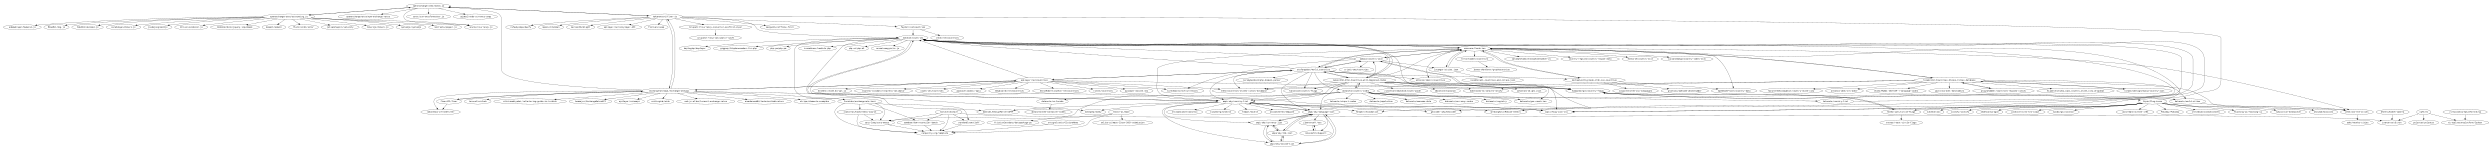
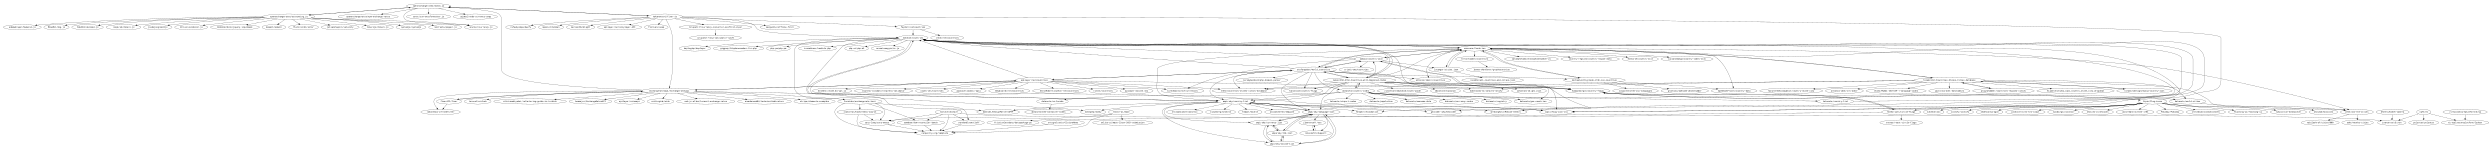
  digraph {
    fontname="Roboto Mono"
    node [fontname="Roboto Mono"]
    edge [fontname="Roboto Mono"]
    "openexchangerates/money.js" [l="-27.254,-41.605"]
    "openexchangerates/accounting.js" [l="-27.287,-41.56"]
    "openexchangerates/npm-exchange-rates" [l="-27.225,-41.59"]
    "hakanensari/fixer-io" [l="-27.261,-41.654"]
    "osrec/currencyFormatter.js" [l="13.594,-34.124"]
    "tajawal/node-currency-swap" [l="-27.244,-41.577"]
    "scurker/currency.js" [l="26.077,-25.981"]
    "adamwdraper/Numeral-js" [l="11.029,-33.391"]
    "MikeMcl/big.js" [l="14.252,-8.664"]
    "MikeMcl/decimal.js" [l="14.215,-8.661"]
-   "sarahdayan/dinero.js" [l="25.841,-26.073"]
+   "sarahdayan/dinero.js" [l="25.841,-26.073" label="cospired/dinero.js"]
    "josdejong/mathjs" [l="14.102,-8.799"]
    "chriso/validator.js" [l="25.326,-34.529"]
    "RobinHerbots/jquery.inputmask" [l="11.221,-33.511"]
    "moment/moment" [l="26.7,-27.014"]
    "flatiron/director" [l="11.286,-32.28"]
    "julianshapiro/velocity" [l="10.672,-33.459"]
    "dinerojs/dinero.js" [l="26.185,-25.885"]
    "systemjs/systemjs" [l="26.229,-27.004"]
    "FezVrasta/popper.js" [l="26.621,-26.491"]
    "fayder/restcountries" [l="-27.295,-41.695"]
    "lipis/flag-icon-css" [l="10.827,-33.337"]
    "florianv/swap" [l="-24.422,-42.806"]
    "tirupati17/currency-converter-swift3.0-viper" [l="-27.311,-41.628"]
    "exchangeratesapi/exchangeratesapi" [l="-27.197,-41.651"]
    "pazguille/offline-first" [l="29.691,-33.815"]
    "mledoze/countries" [l="-27.281,-41.759"]
    "rafaelpimpa/buefy" [l="11.662,-9.64"]
    "mpociot/botman" [l="-25.909,-39.888"]
    "macteo/Marklight" [l="-47.063,1.228"]
    "apilayer/currencylayer-API" [l="-27.297,-41.649"]
    "aredo/restcountries" [l="-27.32,-41.685"]
    "tirupati17/sip-calculator-swift" [l="-27.336,-41.618"]
    "fixerAPI/fixer" [l="-27.17,-41.624"]
    "Formicka/exchangerate.host" [l="-27.095,-41.595"]
    "hakanensari/frankfurter" [l="-27.146,-41.639"]
    "benmajor/ExchangeRatesAPI" [l="-27.208,-41.629"]
    "apilayer/ratesapi" [l="-27.157,-41.666"]
    "apilayer/restcountries" [l="-27.222,-41.727"]
    "writingink/wink" [l="-25.962,-40.156"]
    "ash-jc-allen/laravel-exchange-rates" [l="-25.618,-40.233"]
    "anandanand84/technicalindicators" [l="21.166,31.209"]
    "stripe/elements-examples" [l="22.583,-31.81"]
    "laravel/airlock" [l="-25.939,-40.202"]
    "alirizaadiyahsi/refactoring-guide-in-turkish" [l="22.665,-23.693"]
    "annexare/Countries" [l="-27.287,-41.838"]
    "umpirsky/country-list" [l="-27.23,-41.789"]
    "Respect/Validation" [l="-24.281,-42.91"]
    "geocoder-php/Geocoder" [l="-24.365,-42.884"]
    "deployphp/deployer" [l="-24.504,-42.997"]
    "giggsey/libphonenumber-for-php" [l="-27.888,-40.995"]
    "php-pm/php-pm" [l="-24.539,-42.927"]
    "serbanghita/Mobile-Detect" [l="-27.858,-41.191"]
    "ivanakimov/hashids.php" [l="-24.392,-42.894"]
    "domnikl/DesignPatternsPHP" [l="-24.425,-43.049"]
    "php-ai/php-ml" [l="-24.456,-43.009"]
    "lukes/ISO-3166-Countries-with-Regional-Codes" [l="-27.297,-41.793"]
    "arasatasaygin/is.js" [l="10.398,-33.584"]
    "moneyphp/money" [l="-24.596,-42.926"]
    "hampusborgos/country-flags" [l="-27.32,-41.854"]
    "lipis/flag-icons" [l="-27.317,-41.89"]
    "HatScripts/circle-flags" [l="-27.352,-41.892"]
    "samayo/country-json" [l="-27.299,-41.818"]
    "floating-ui/floating-ui" [l="26.418,-25.893"]
    "Vuepic/vue-datepicker" [l="15.989,-10.327"]
    "atisawd/boxicons" [l="26.446,-25.593"]
    "lukeed/clsx" [l="26.058,-26.079"]
    "iconify/iconify" [l="14.599,-12.157"]
    "leokhoa/laragon" [l="-26.127,-40.123"]
    "jackocnr/intl-tel-input" [l="10.971,-33.175"]
    "lucaburgio/iconoir" [l="29.422,-27.03"]
+   "Choices-js/Choices" [l="13.091,-34.241"]
    "kaisermann/svelte-i18n" [l="26.966,-30.318"]
    "Pikaday/Pikaday" [l="-25.792,-40.314"]
    "orestbida/cookieconsent" [l="-25.844,11.012"]
    "tnovau/react-circle-flags" [l="-27.368,-41.916"]
    "stefangabos/world_countries" [l="-27.269,-41.803"]
    "wiredmax/world-currencies" [l="-27.244,-41.759"]
    "lutangar/cities.json" [l="-27.288,-41.863"]
    "cristiroma/countries" [l="-27.339,-41.811"]
    "trevorblades/countries" [l="-27.244,-41.907"]
    "hiiamrohit/Countries-States-Cities-database" [l="-27.38,-41.852"]
    "zeke/all-the-cities" [l="-27.38,-41.827"]
    "michaelwittig/node-i18n-iso-countries" [l="-27.24,-41.845"]
    "catamphetamine/libphonenumber-js" [l="25.582,-28.465"]
    "OpenBookPrices/country-data" [l="-27.228,-41.871"]
    "country-regions/country-region-data" [l="25.518,-28.382"]
    "fannarsh/country-list" [l="-27.261,-41.883"]
    "LucianoGanga/country-codes-list" [l="-27.262,-41.859"]
    "antonioribeiro/countries" [l="-25.965,-40.022"]
    "umpirsky/language-list" [l="-27.198,-41.809"]
    "dr5hn/countries-states-cities-database" [l="-26.1,-40.108"]
    "datasets/country-codes" [l="-27.337,-41.771"]
    "hjnilsson/country-flags" [l="10.627,-33.482"]
    "jeremykendall/php-domain-parser" [l="-24.352,-42.797"]
    "russ666/all-countries-and-cities-json" [l="-27.281,-41.898"]
    "carpentry-org/template" [l="-27.06,-41.568"]
    "carp-lang/carp-emacs" [l="-27.071,-41.572"]
    "brandonbloom/cleff" [l="-27.054,-41.588"]
    "somebee/dom-reconciler-bench" [l="-27.063,-41.583"]
    "ivanceras/hackernews-sauron" [l="-27.089,-41.574"]
    "mckenziearts/laravel-notify" [l="-25.802,-40.191"]
    "hengkiardo/restcountries" [l="-27.179,-41.732"]
    "SteinRobert/python-restcountries" [l="-27.185,-41.716"]
    "rinvex/countries" [l="-27.398,-40.709"]
    "apilayer/locate.now" [l="-27.202,-41.706"]
    "kelektiv/node.bcrypt.js" [l="25.298,-34.728"]
    "express-validator/express-validator" [l="25.368,-34.741"]
    "countries/countries" [l="8.197,-30.818"]
    "apilayer/public-apis" [l="-27.224,-41.705"]
    "umpirsky/currency-list" [l="-27.163,-41.795"]
    "avalanche123/Imagine" [l="-28.09,-40.87"]
    "umpirsky/locale-list" [l="-27.181,-41.794"]
    "kriswallsmith/assetic" [l="-28.139,-40.85"]
    "ivaynberg/select2" [l="11.237,-33.582"]
    "fabpot/Goutte" [l="-24.214,-42.795"]
    "johan/world.geo.json" [l="18.45,24.767"]
    "datasets/geo-countries" [l="18.387,24.761"]
    "vincentarelbundock/countrycode" [l="19.914,42.402"]
    "mbostock/topojson" [l="15.26,-31.525"]
    "umpirsky/tld-list" [l="-27.165,-41.81"]
    "ConsoleTVs/Support" [l="-27.174,-41.829"]
    "jlawrence11/eos" [l="-27.157,-41.833"]
    "lennertVanSever/graphcountries" [l="-27.228,-41.933"]
    "prograhammer/countries-regions-cities" [l="-27.348,-41.835"]
    "hiiamrohit/php_ajax_country_state_city_dropdown" [l="-27.414,-41.847"]
    "raramuridesign/mysql-country-list" [l="-27.411,-41.883"]
    "harpreetkhalsagtbit/country-state-city" [l="-27.443,-41.858"]
    "antonioribeiro/tracker" [l="-25.992,-39.977"]
    "Voles/MySQL-ISO-639-1-language-codes" [l="-27.414,-41.863"]
    "datasets/world-cities" [l="-27.383,-41.805"]
    "yajra/laravel-datatables" [l="-26.093,-39.964"]
+   "nabilashraf/cities1000" [l="-27.41,-41.828"]
    "zeke/nearby-cities" [l="-27.418,-41.817"]
    "cospired/i18n-iso-languages" [l="-27.204,-41.855"]
    "grantila/awesome-phonenumber" [l="25.63,-28.477"]
    "datasets/currency-codes" [l="-27.349,-41.741"]
    "datasets/un-locode" [l="-27.403,-41.759"]
    "datasets/registry" [l="-27.379,-41.737"]
    "datasets/airport-codes" [l="-11.071,-37.535"]
    "datasets/population" [l="-27.379,-41.775"]
    "datasets/country-list" [l="-27.373,-41.756"]
    "datasets/awesome-data" [l="18.816,42.755"]
    "frictionlessdata/datapackage-py" [l="13.137,24.475"]
    "datasets/ISO-Container-Codes" [l="-27.432,-41.753"]
    "virtualsecureplatform/kvsp" [l="-26.862,-41.536"]
    "virtualsecureplatform/Iyokan" [l="-26.889,-41.541"]
    "Doctave/doctave" [l="-27.03,-41.572"]
    "ivanceras/ultron" [l="-26.973,-41.556"]
    "cqfn/eo" [l="-26.925,-41.546"]
    "polystat/polystat" [l="-26.917,-41.527"]
    "ertugrulcetin/ClojureNews" [l="-27.038,-41.539"]
    "enlite-ai/maze" [l="-27.074,-41.548"]
    "enlite-ai/maze-l2rpn-2021-submission" [l="-27.08,-41.532"]
    "dheera/bokeh-camera" [l="-26.967,-41.537"]
    "openexchangerates/money.js" -> "openexchangerates/accounting.js"
    "openexchangerates/money.js" -> "openexchangerates/npm-exchange-rates"
    "openexchangerates/money.js" -> "hakanensari/fixer-io"
    "openexchangerates/money.js" -> "osrec/currencyFormatter.js" [e=1]
    "openexchangerates/money.js" -> "tajawal/node-currency-swap"
    "openexchangerates/money.js" -> "scurker/currency.js" [e=1]
    "openexchangerates/accounting.js" -> "openexchangerates/money.js"
    "openexchangerates/accounting.js" -> "scurker/currency.js" [e=1]
    "openexchangerates/accounting.js" -> "adamwdraper/Numeral-js" [e=1]
    "openexchangerates/accounting.js" -> "MikeMcl/big.js" [e=1]
    "openexchangerates/accounting.js" -> "MikeMcl/decimal.js" [e=1]
    "openexchangerates/accounting.js" -> "sarahdayan/dinero.js" [e=1]
    "openexchangerates/accounting.js" -> "josdejong/mathjs" [e=1]
    "openexchangerates/accounting.js" -> "chriso/validator.js" [e=1]
    "openexchangerates/accounting.js" -> "RobinHerbots/jquery.inputmask" [e=1]
    "openexchangerates/accounting.js" -> "moment/moment" [e=1]
    "openexchangerates/accounting.js" -> "flatiron/director" [e=1]
    "openexchangerates/accounting.js" -> "julianshapiro/velocity" [e=1]
    "openexchangerates/accounting.js" -> "dinerojs/dinero.js" [e=1]
    "openexchangerates/accounting.js" -> "systemjs/systemjs" [e=1]
    "openexchangerates/accounting.js" -> "FezVrasta/popper.js" [e=1]
    "hakanensari/fixer-io" -> "openexchangerates/money.js"
    "hakanensari/fixer-io" -> "fayder/restcountries"
    "hakanensari/fixer-io" -> "lipis/flag-icon-css" [e=1]
    "hakanensari/fixer-io" -> "florianv/swap" [e=1]
    "hakanensari/fixer-io" -> "tirupati17/currency-converter-swift3.0-viper"
    "hakanensari/fixer-io" -> "exchangeratesapi/exchangeratesapi"
    "hakanensari/fixer-io" -> "pazguille/offline-first" [e=1]
    "hakanensari/fixer-io" -> "mledoze/countries"
    "hakanensari/fixer-io" -> "rafaelpimpa/buefy" [e=1]
    "hakanensari/fixer-io" -> "mpociot/botman" [e=1]
    "hakanensari/fixer-io" -> "macteo/Marklight" [e=1]
    "hakanensari/fixer-io" -> "apilayer/currencylayer-API"
    "fayder/restcountries" -> "mledoze/countries"
    "fayder/restcountries" -> "aredo/restcountries"
    "tirupati17/currency-converter-swift3.0-viper" -> "tirupati17/sip-calculator-swift"
    "exchangeratesapi/exchangeratesapi" -> "openexchangerates/money.js"
-   "exchangeratesapi/exchangeratesapi" -> "hakanensari/fixer-io"
    "exchangeratesapi/exchangeratesapi" -> "lipis/flag-icon-css" [e=1]
    "exchangeratesapi/exchangeratesapi" -> "fixerAPI/fixer"
    "exchangeratesapi/exchangeratesapi" -> "Formicka/exchangerate.host"
    "exchangeratesapi/exchangeratesapi" -> "hakanensari/frankfurter"
    "exchangeratesapi/exchangeratesapi" -> "benmajor/ExchangeRatesAPI"
    "exchangeratesapi/exchangeratesapi" -> "apilayer/ratesapi"
    "exchangeratesapi/exchangeratesapi" -> "apilayer/restcountries"
    "exchangeratesapi/exchangeratesapi" -> "writingink/wink" [e=1]
    "exchangeratesapi/exchangeratesapi" -> "ash-jc-allen/laravel-exchange-rates" [e=1]
    "exchangeratesapi/exchangeratesapi" -> "anandanand84/technicalindicators" [e=1]
    "exchangeratesapi/exchangeratesapi" -> "stripe/elements-examples" [e=1]
    "exchangeratesapi/exchangeratesapi" -> "laravel/airlock" [e=1]
    "exchangeratesapi/exchangeratesapi" -> "alirizaadiyahsi/refactoring-guide-in-turkish" [e=1]
    "mledoze/countries" -> "lipis/flag-icon-css" [e=1]
    "mledoze/countries" -> "annexare/Countries"
    "mledoze/countries" -> "umpirsky/country-list"
    "mledoze/countries" -> "Respect/Validation" [e=1]
    "mledoze/countries" -> "geocoder-php/Geocoder" [e=1]
    "mledoze/countries" -> "deployphp/deployer" [e=1]
    "mledoze/countries" -> "giggsey/libphonenumber-for-php" [e=1]
    "mledoze/countries" -> "php-pm/php-pm" [e=1]
    "mledoze/countries" -> "serbanghita/Mobile-Detect" [e=1]
    "mledoze/countries" -> "ivanakimov/hashids.php" [e=1]
    "mledoze/countries" -> "domnikl/DesignPatternsPHP" [e=1]
    "mledoze/countries" -> "php-ai/php-ml" [e=1]
    "mledoze/countries" -> "lukes/ISO-3166-Countries-with-Regional-Codes"
    "mledoze/countries" -> "arasatasaygin/is.js" [e=1]
    "mledoze/countries" -> "moneyphp/money" [e=1]
    "fixerAPI/fixer" -> "exchangeratesapi/exchangeratesapi"
    "fixerAPI/fixer" -> "hakanensari/frankfurter"
    "Formicka/exchangerate.host" -> "carpentry-org/template"
    "Formicka/exchangerate.host" -> "carp-lang/carp-emacs"
    "Formicka/exchangerate.host" -> "brandonbloom/cleff"
    "Formicka/exchangerate.host" -> "somebee/dom-reconciler-bench"
    "Formicka/exchangerate.host" -> "ivanceras/hackernews-sauron"
    "apilayer/restcountries" -> "exchangeratesapi/exchangeratesapi"
    "apilayer/restcountries" -> "mledoze/countries"
    "apilayer/restcountries" -> "stefangabos/world_countries"
    "apilayer/restcountries" -> "wiredmax/world-currencies"
    "apilayer/restcountries" -> "dr5hn/countries-states-cities-database" [e=1]
    "apilayer/restcountries" -> "mckenziearts/laravel-notify" [e=1]
    "apilayer/restcountries" -> "hengkiardo/restcountries"
    "apilayer/restcountries" -> "SteinRobert/python-restcountries"
    "apilayer/restcountries" -> "rinvex/countries" [e=1]
    "apilayer/restcountries" -> "apilayer/locate.now"
    "apilayer/restcountries" -> "kelektiv/node.bcrypt.js" [e=1]
    "apilayer/restcountries" -> "express-validator/express-validator" [e=1]
    "apilayer/restcountries" -> "countries/countries" [e=1]
    "apilayer/restcountries" -> "apilayer/public-apis"
    "annexare/Countries" -> "mledoze/countries"
    "annexare/Countries" -> "umpirsky/country-list"
    "annexare/Countries" -> "samayo/country-json"
    "annexare/Countries" -> "stefangabos/world_countries"
    "annexare/Countries" -> "lutangar/cities.json"
    "annexare/Countries" -> "trevorblades/countries"
    "annexare/Countries" -> "hiiamrohit/Countries-States-Cities-database"
    "annexare/Countries" -> "zeke/all-the-cities"
    "annexare/Countries" -> "michaelwittig/node-i18n-iso-countries"
    "annexare/Countries" -> "catamphetamine/libphonenumber-js" [e=1]
    "annexare/Countries" -> "OpenBookPrices/country-data"
    "annexare/Countries" -> "country-regions/country-region-data" [e=1]
    "annexare/Countries" -> "fannarsh/country-list"
    "annexare/Countries" -> "LucianoGanga/country-codes-list"
    "annexare/Countries" -> "antonioribeiro/countries" [e=1]
    "umpirsky/country-list" -> "lipis/flag-icon-css" [e=1]
    "umpirsky/country-list" -> "mledoze/countries"
    "umpirsky/country-list" -> "Respect/Validation" [e=1]
    "umpirsky/country-list" -> "geocoder-php/Geocoder" [e=1]
    "umpirsky/country-list" -> "serbanghita/Mobile-Detect" [e=1]
    "umpirsky/country-list" -> "domnikl/DesignPatternsPHP" [e=1]
    "umpirsky/country-list" -> "moneyphp/money" [e=1]
    "umpirsky/country-list" -> "umpirsky/language-list"
    "umpirsky/country-list" -> "umpirsky/currency-list"
    "umpirsky/country-list" -> "avalanche123/Imagine" [e=1]
    "umpirsky/country-list" -> "umpirsky/locale-list"
    "umpirsky/country-list" -> "kriswallsmith/assetic" [e=1]
    "umpirsky/country-list" -> "ivaynberg/select2" [e=1]
    "umpirsky/country-list" -> "fabpot/Goutte" [e=1]
    "lukes/ISO-3166-Countries-with-Regional-Codes" -> "lipis/flag-icon-css" [e=1]
    "lukes/ISO-3166-Countries-with-Regional-Codes" -> "mledoze/countries"
    "lukes/ISO-3166-Countries-with-Regional-Codes" -> "annexare/Countries"
    "lukes/ISO-3166-Countries-with-Regional-Codes" -> "umpirsky/country-list"
    "lukes/ISO-3166-Countries-with-Regional-Codes" -> "hampusborgos/country-flags"
    "lukes/ISO-3166-Countries-with-Regional-Codes" -> "samayo/country-json"
    "lukes/ISO-3166-Countries-with-Regional-Codes" -> "stefangabos/world_countries"
    "lukes/ISO-3166-Countries-with-Regional-Codes" -> "umpirsky/language-list"
    "lukes/ISO-3166-Countries-with-Regional-Codes" -> "dr5hn/countries-states-cities-database" [e=1]
    "lukes/ISO-3166-Countries-with-Regional-Codes" -> "datasets/country-codes"
    "lukes/ISO-3166-Countries-with-Regional-Codes" -> "hjnilsson/country-flags" [e=1]
    "lukes/ISO-3166-Countries-with-Regional-Codes" -> "johan/world.geo.json" [e=1]
    "lukes/ISO-3166-Countries-with-Regional-Codes" -> "datasets/geo-countries" [e=1]
    "lukes/ISO-3166-Countries-with-Regional-Codes" -> "vincentarelbundock/countrycode" [e=1]
    "lukes/ISO-3166-Countries-with-Regional-Codes" -> "mbostock/topojson" [e=1]
    "hampusborgos/country-flags" -> "lipis/flag-icons"
    "hampusborgos/country-flags" -> "HatScripts/circle-flags"
    "hampusborgos/country-flags" -> "samayo/country-json"
    "lipis/flag-icons" -> "annexare/Countries"
    "lipis/flag-icons" -> "hampusborgos/country-flags"
    "lipis/flag-icons" -> "HatScripts/circle-flags"
    "lipis/flag-icons" -> "floating-ui/floating-ui" [e=1]
    "lipis/flag-icons" -> "Vuepic/vue-datepicker" [e=1]
    "lipis/flag-icons" -> "atisawd/boxicons" [e=1]
    "lipis/flag-icons" -> "lukeed/clsx" [e=1]
    "lipis/flag-icons" -> "iconify/iconify" [e=1]
    "lipis/flag-icons" -> "leokhoa/laragon" [e=1]
    "lipis/flag-icons" -> "jackocnr/intl-tel-input" [e=1]
    "lipis/flag-icons" -> "lucaburgio/iconoir" [e=1]
+   "lipis/flag-icons" -> "Choices-js/Choices" [e=1]
    "lipis/flag-icons" -> "kaisermann/svelte-i18n" [e=1]
    "lipis/flag-icons" -> "Pikaday/Pikaday" [e=1]
    "lipis/flag-icons" -> "orestbida/cookieconsent" [e=1]
    "HatScripts/circle-flags" -> "hampusborgos/country-flags"
    "HatScripts/circle-flags" -> "tnovau/react-circle-flags"
    "samayo/country-json" -> "mledoze/countries"
    "samayo/country-json" -> "annexare/Countries"
    "samayo/country-json" -> "hampusborgos/country-flags"
    "samayo/country-json" -> "stefangabos/world_countries"
    "samayo/country-json" -> "wiredmax/world-currencies"
    "samayo/country-json" -> "lutangar/cities.json"
    "samayo/country-json" -> "cristiroma/countries"
    "stefangabos/world_countries" -> "mledoze/countries"
    "stefangabos/world_countries" -> "apilayer/restcountries"
    "stefangabos/world_countries" -> "annexare/Countries"
    "stefangabos/world_countries" -> "umpirsky/country-list"
    "stefangabos/world_countries" -> "lukes/ISO-3166-Countries-with-Regional-Codes"
    "stefangabos/world_countries" -> "hampusborgos/country-flags"
    "stefangabos/world_countries" -> "samayo/country-json"
    "stefangabos/world_countries" -> "michaelwittig/node-i18n-iso-countries"
    "stefangabos/world_countries" -> "antonioribeiro/countries" [e=1]
    "stefangabos/world_countries" -> "umpirsky/language-list"
    "stefangabos/world_countries" -> "dr5hn/countries-states-cities-database" [e=1]
    "stefangabos/world_countries" -> "datasets/country-codes"
    "stefangabos/world_countries" -> "hjnilsson/country-flags" [e=1]
    "stefangabos/world_countries" -> "jeremykendall/php-domain-parser" [e=1]
    "lutangar/cities.json" -> "annexare/Countries"
    "lutangar/cities.json" -> "russ666/all-countries-and-cities-json"
    "trevorblades/countries" -> "lennertVanSever/graphcountries"
    "hiiamrohit/Countries-States-Cities-database" -> "annexare/Countries"
    "hiiamrohit/Countries-States-Cities-database" -> "zeke/all-the-cities"
    "hiiamrohit/Countries-States-Cities-database" -> "dr5hn/countries-states-cities-database" [e=1]
    "hiiamrohit/Countries-States-Cities-database" -> "mckenziearts/laravel-notify" [e=1]
    "hiiamrohit/Countries-States-Cities-database" -> "prograhammer/countries-regions-cities"
    "hiiamrohit/Countries-States-Cities-database" -> "hiiamrohit/php_ajax_country_state_city_dropdown"
    "hiiamrohit/Countries-States-Cities-database" -> "raramuridesign/mysql-country-list"
    "hiiamrohit/Countries-States-Cities-database" -> "harpreetkhalsagtbit/country-state-city"
    "hiiamrohit/Countries-States-Cities-database" -> "antonioribeiro/tracker" [e=1]
    "hiiamrohit/Countries-States-Cities-database" -> "Voles/MySQL-ISO-639-1-language-codes"
    "hiiamrohit/Countries-States-Cities-database" -> "datasets/world-cities"
    "hiiamrohit/Countries-States-Cities-database" -> "yajra/laravel-datatables" [e=1]
+   "zeke/all-the-cities" -> "nabilashraf/cities1000"
    "zeke/all-the-cities" -> "zeke/nearby-cities"
    "michaelwittig/node-i18n-iso-countries" -> "annexare/Countries"
    "michaelwittig/node-i18n-iso-countries" -> "OpenBookPrices/country-data"
    "michaelwittig/node-i18n-iso-countries" -> "cospired/i18n-iso-languages"
    "michaelwittig/node-i18n-iso-countries" -> "grantila/awesome-phonenumber" [e=1]
    "umpirsky/language-list" -> "umpirsky/country-list"
    "umpirsky/language-list" -> "umpirsky/currency-list"
    "umpirsky/language-list" -> "umpirsky/locale-list"
    "umpirsky/language-list" -> "umpirsky/tld-list"
    "umpirsky/language-list" -> "ConsoleTVs/Support"
    "umpirsky/language-list" -> "jlawrence11/eos"
    "datasets/country-codes" -> "umpirsky/country-list"
    "datasets/country-codes" -> "lukes/ISO-3166-Countries-with-Regional-Codes"
    "datasets/country-codes" -> "datasets/geo-countries" [e=1]
    "datasets/country-codes" -> "datasets/world-cities"
    "datasets/country-codes" -> "datasets/currency-codes"
    "datasets/country-codes" -> "datasets/un-locode"
    "datasets/country-codes" -> "datasets/registry"
    "datasets/country-codes" -> "datasets/airport-codes" [e=1]
    "datasets/country-codes" -> "datasets/population"
    "datasets/country-codes" -> "datasets/country-list"
    "datasets/country-codes" -> "datasets/awesome-data" [e=1]
-   "datasets/country-codes" -> "frictionlessdata/datapackage-py" [e=1]
+   "HatScripts/circle-flags" -> "frictionlessdata/datapackage-py" [e=1]
    "carp-lang/carp-emacs" -> "carpentry-org/template"
    "brandonbloom/cleff" -> "carpentry-org/template"
    "somebee/dom-reconciler-bench" -> "carpentry-org/template"
    "ivanceras/hackernews-sauron" -> "carpentry-org/template"
    "ivanceras/hackernews-sauron" -> "carp-lang/carp-emacs"
    "umpirsky/currency-list" -> "umpirsky/language-list"
    "umpirsky/currency-list" -> "umpirsky/locale-list"
    "umpirsky/currency-list" -> "umpirsky/tld-list"
    "umpirsky/locale-list" -> "umpirsky/language-list"
    "umpirsky/locale-list" -> "umpirsky/currency-list"
    "umpirsky/locale-list" -> "umpirsky/tld-list"
    "umpirsky/tld-list" -> "umpirsky/language-list"
    "umpirsky/tld-list" -> "umpirsky/currency-list"
    "umpirsky/tld-list" -> "umpirsky/locale-list"
    "ConsoleTVs/Support" -> "jlawrence11/eos"
    "jlawrence11/eos" -> "ConsoleTVs/Support"
    "prograhammer/countries-regions-cities" -> "hiiamrohit/Countries-States-Cities-database"
    "raramuridesign/mysql-country-list" -> "hiiamrohit/Countries-States-Cities-database"
    "datasets/world-cities" -> "zeke/all-the-cities"
    "datasets/un-locode" -> "datasets/ISO-Container-Codes"
    "datasets/country-list" -> "mledoze/countries"
    "virtualsecureplatform/kvsp" -> "virtualsecureplatform/Iyokan"
    "Doctave/doctave" -> "carpentry-org/template"
    "Doctave/doctave" -> "carp-lang/carp-emacs"
    "Doctave/doctave" -> "brandonbloom/cleff"
    "Doctave/doctave" -> "somebee/dom-reconciler-bench"
    "Doctave/doctave" -> "ivanceras/ultron"
    "cqfn/eo" -> "virtualsecureplatform/Iyokan"
    "cqfn/eo" -> "ivanceras/ultron"
    "cqfn/eo" -> "polystat/polystat"
    "ertugrulcetin/ClojureNews" -> "carpentry-org/template"
    "enlite-ai/maze" -> "carpentry-org/template"
    "enlite-ai/maze" -> "carp-lang/carp-emacs"
    "enlite-ai/maze" -> "enlite-ai/maze-l2rpn-2021-submission"
    "dheera/bokeh-camera" -> "ivanceras/ultron"
  }
